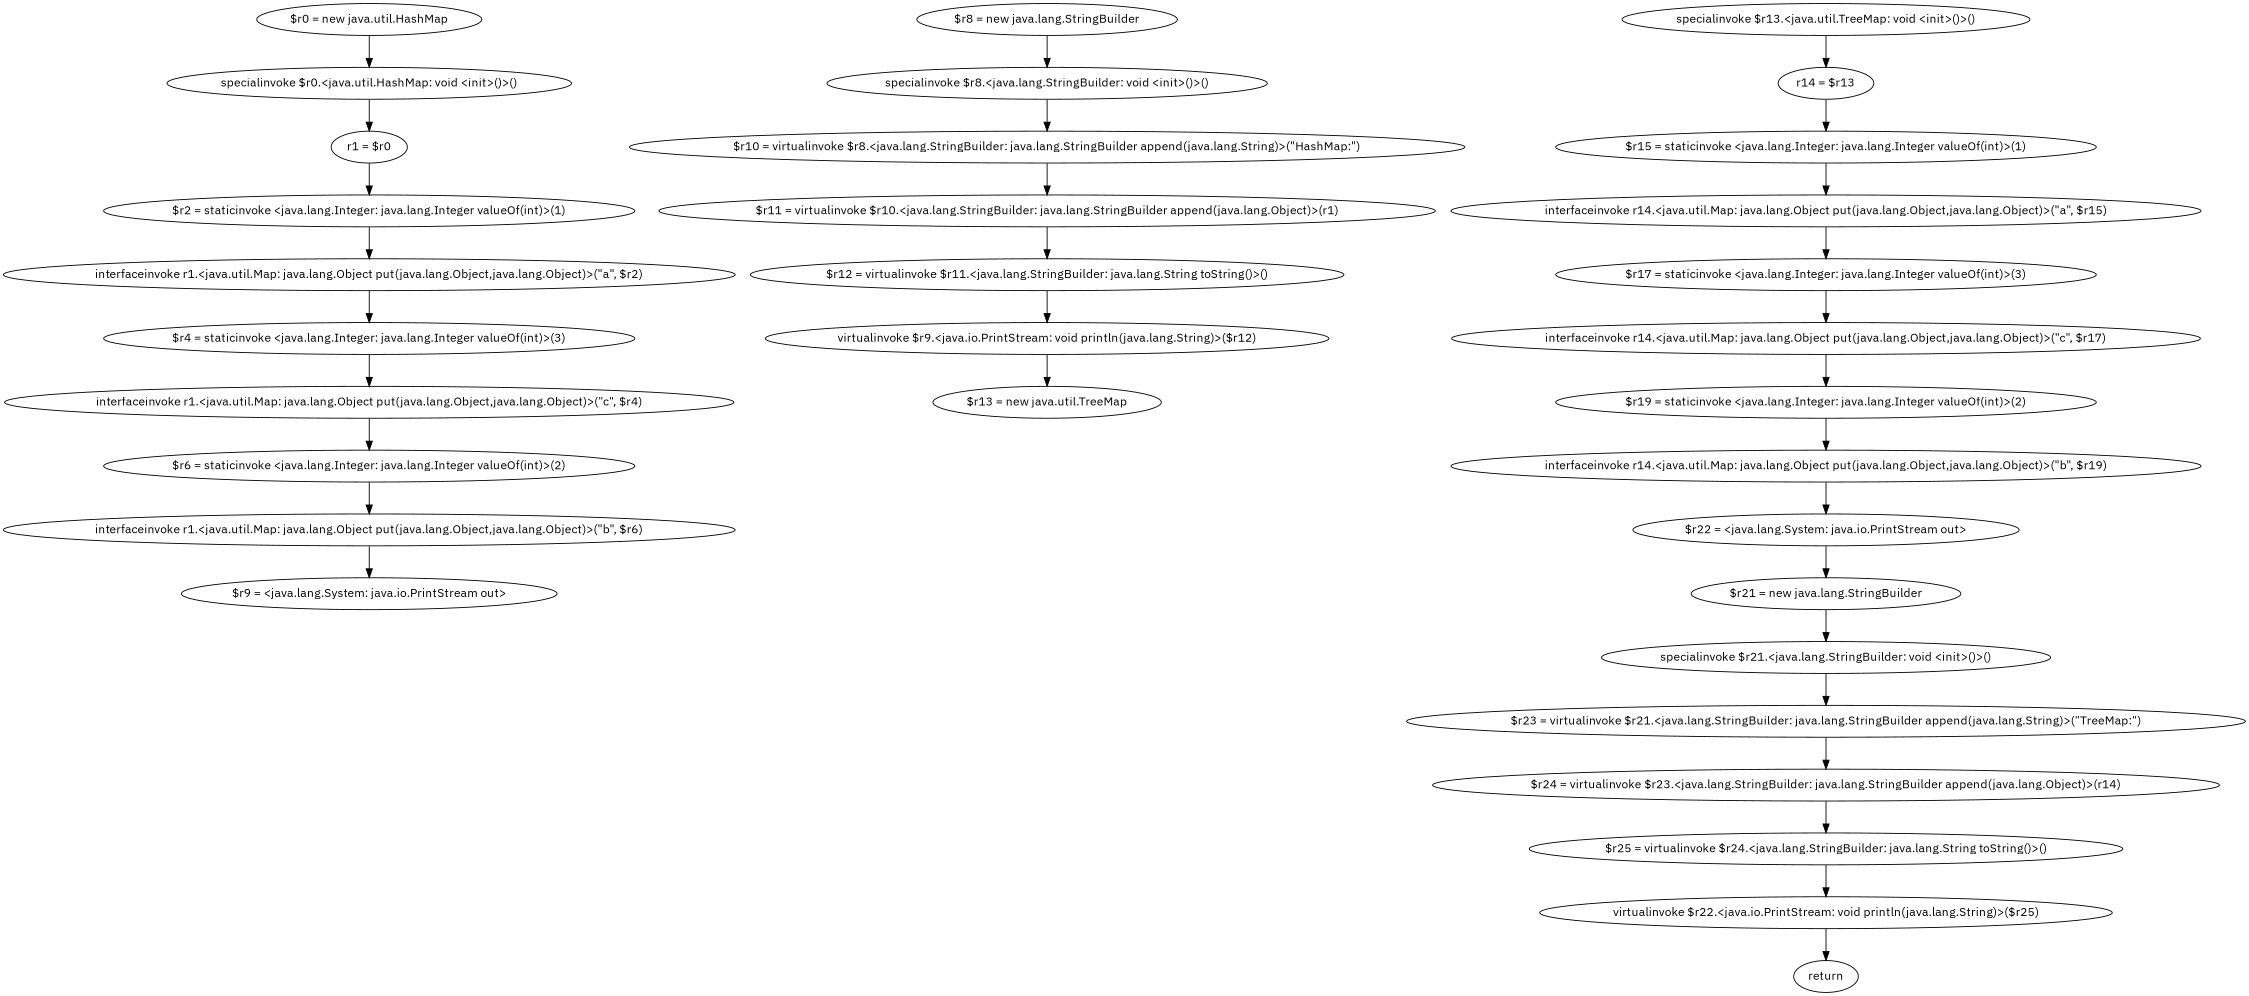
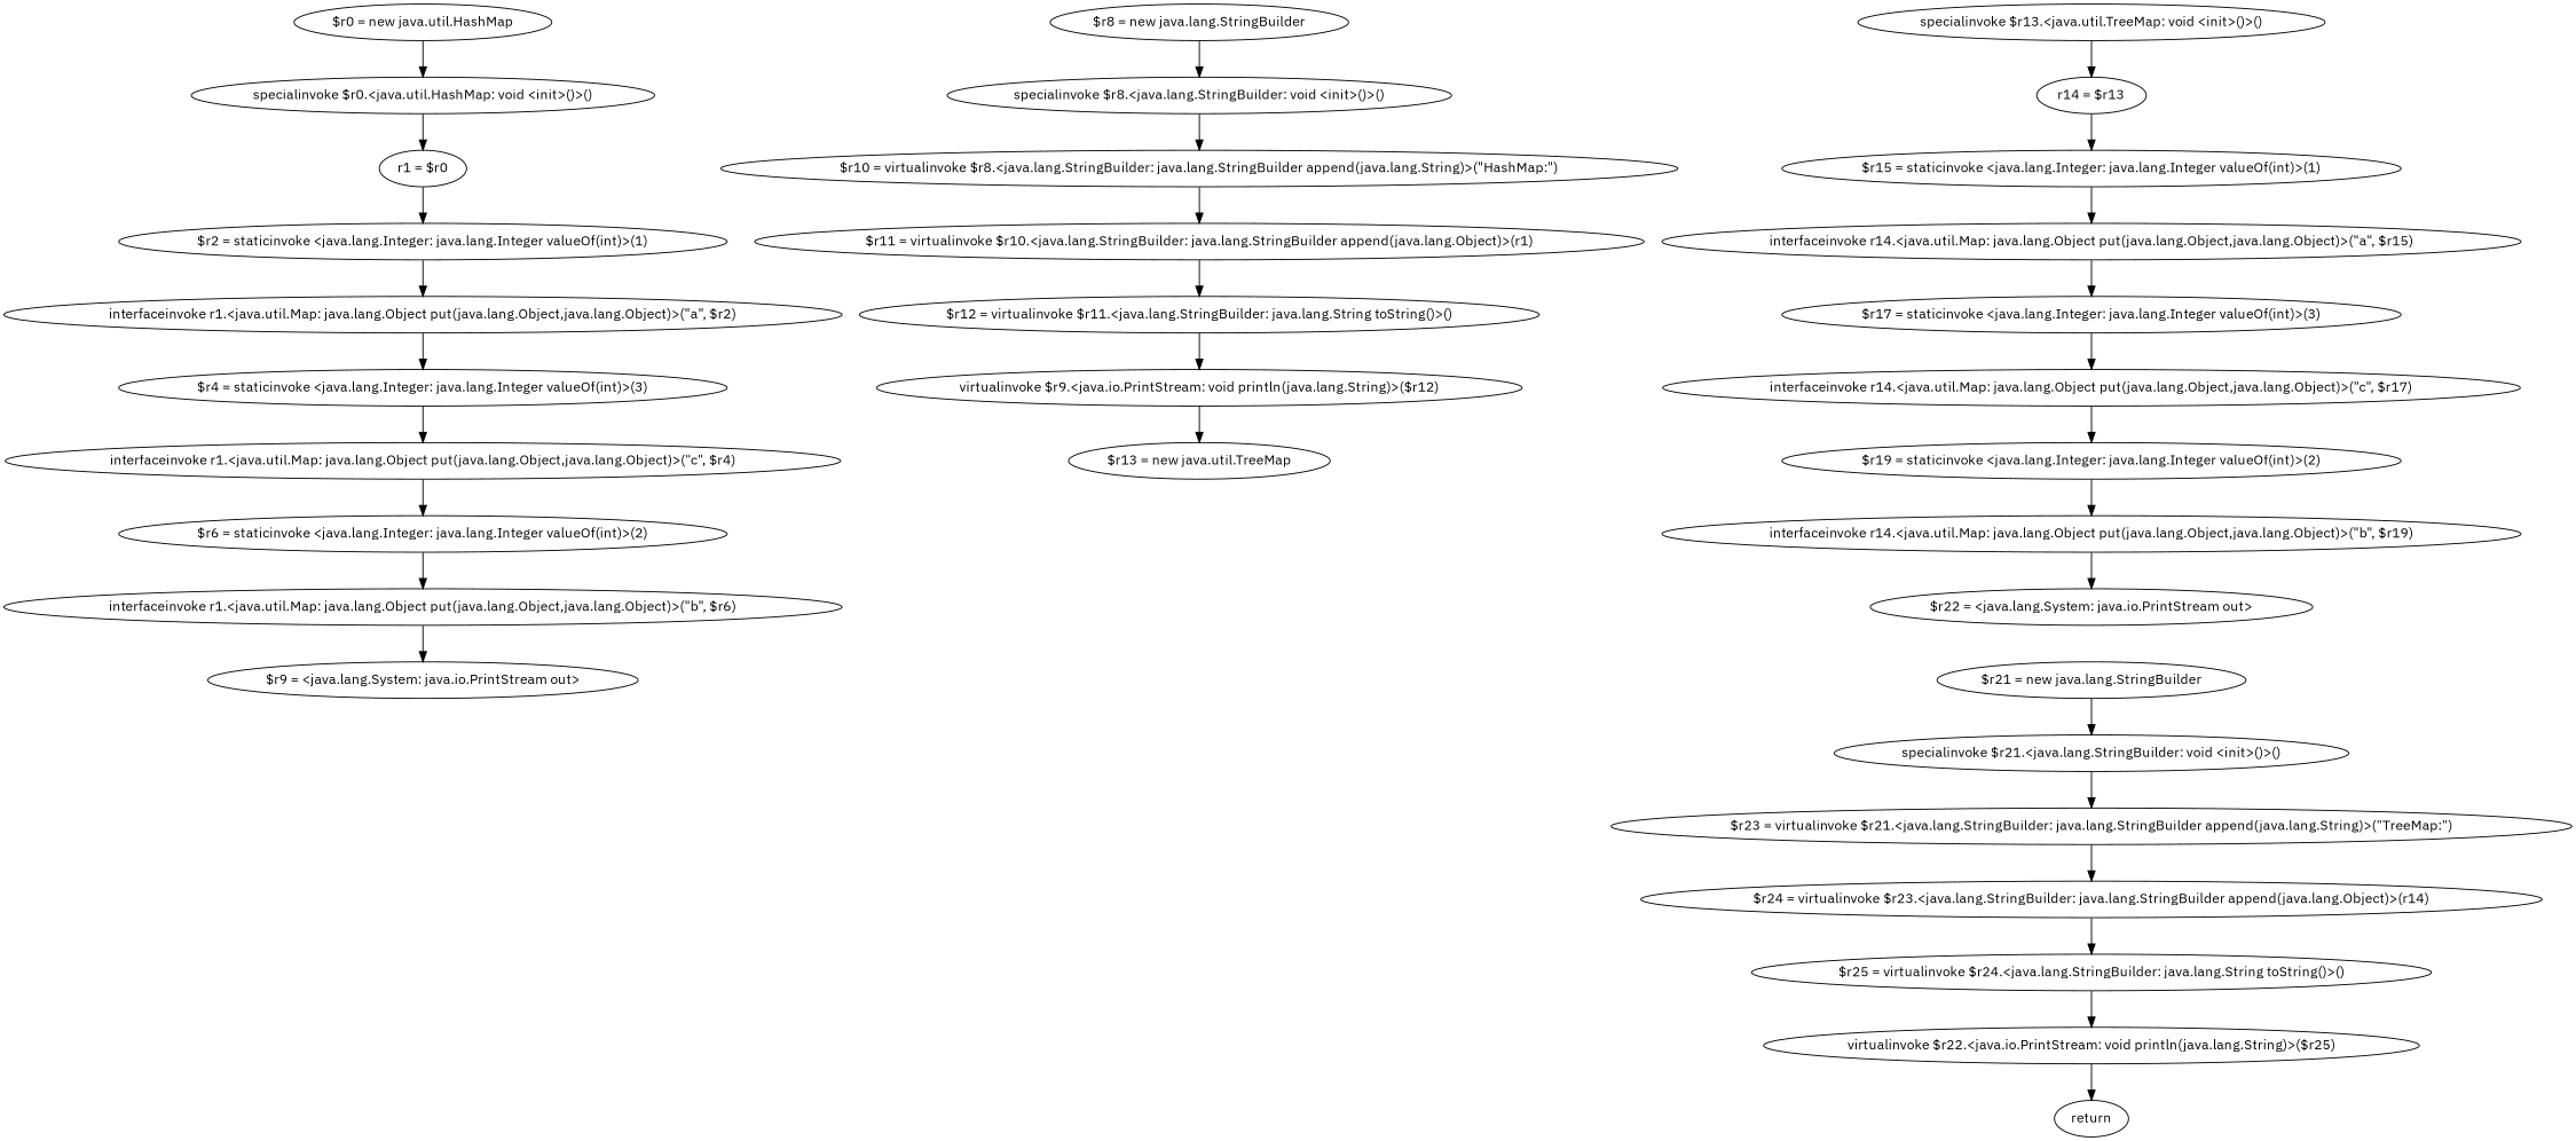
  digraph {
    fontname="IBM Plex Sans"
    node [fontname="IBM Plex Sans"]
    edge [fontname="IBM Plex Sans"]
    "$r0 = new java.util.HashMap"
    "specialinvoke $r0.<java.util.HashMap: void <init>()>()"
    "r1 = $r0"
    "$r2 = staticinvoke <java.lang.Integer: java.lang.Integer valueOf(int)>(1)"
    "interfaceinvoke r1.<java.util.Map: java.lang.Object put(java.lang.Object,java.lang.Object)>(\"a\", $r2)"
    "$r4 = staticinvoke <java.lang.Integer: java.lang.Integer valueOf(int)>(3)"
    "interfaceinvoke r1.<java.util.Map: java.lang.Object put(java.lang.Object,java.lang.Object)>(\"c\", $r4)"
    "$r6 = staticinvoke <java.lang.Integer: java.lang.Integer valueOf(int)>(2)"
    "interfaceinvoke r1.<java.util.Map: java.lang.Object put(java.lang.Object,java.lang.Object)>(\"b\", $r6)"
    "$r9 = <java.lang.System: java.io.PrintStream out>"
    "$r8 = new java.lang.StringBuilder"
    "specialinvoke $r8.<java.lang.StringBuilder: void <init>()>()"
    "$r10 = virtualinvoke $r8.<java.lang.StringBuilder: java.lang.StringBuilder append(java.lang.String)>(\"HashMap:\")"
    "$r11 = virtualinvoke $r10.<java.lang.StringBuilder: java.lang.StringBuilder append(java.lang.Object)>(r1)"
    "$r12 = virtualinvoke $r11.<java.lang.StringBuilder: java.lang.String toString()>()"
    "virtualinvoke $r9.<java.io.PrintStream: void println(java.lang.String)>($r12)"
    "$r13 = new java.util.TreeMap"
    "specialinvoke $r13.<java.util.TreeMap: void <init>()>()"
    "r14 = $r13"
    "$r15 = staticinvoke <java.lang.Integer: java.lang.Integer valueOf(int)>(1)"
    "interfaceinvoke r14.<java.util.Map: java.lang.Object put(java.lang.Object,java.lang.Object)>(\"a\", $r15)"
    "$r17 = staticinvoke <java.lang.Integer: java.lang.Integer valueOf(int)>(3)"
    "interfaceinvoke r14.<java.util.Map: java.lang.Object put(java.lang.Object,java.lang.Object)>(\"c\", $r17)"
    "$r19 = staticinvoke <java.lang.Integer: java.lang.Integer valueOf(int)>(2)"
    "interfaceinvoke r14.<java.util.Map: java.lang.Object put(java.lang.Object,java.lang.Object)>(\"b\", $r19)"
    "$r22 = <java.lang.System: java.io.PrintStream out>"
    "$r21 = new java.lang.StringBuilder"
    "specialinvoke $r21.<java.lang.StringBuilder: void <init>()>()"
    "$r23 = virtualinvoke $r21.<java.lang.StringBuilder: java.lang.StringBuilder append(java.lang.String)>(\"TreeMap:\")"
    "$r24 = virtualinvoke $r23.<java.lang.StringBuilder: java.lang.StringBuilder append(java.lang.Object)>(r14)"
    "$r25 = virtualinvoke $r24.<java.lang.StringBuilder: java.lang.String toString()>()"
    "virtualinvoke $r22.<java.io.PrintStream: void println(java.lang.String)>($r25)"
    return
    "$r0 = new java.util.HashMap" -> "specialinvoke $r0.<java.util.HashMap: void <init>()>()"
    "specialinvoke $r0.<java.util.HashMap: void <init>()>()" -> "r1 = $r0"
    "r1 = $r0" -> "$r2 = staticinvoke <java.lang.Integer: java.lang.Integer valueOf(int)>(1)"
    "$r2 = staticinvoke <java.lang.Integer: java.lang.Integer valueOf(int)>(1)" -> "interfaceinvoke r1.<java.util.Map: java.lang.Object put(java.lang.Object,java.lang.Object)>(\"a\", $r2)"
    "interfaceinvoke r1.<java.util.Map: java.lang.Object put(java.lang.Object,java.lang.Object)>(\"a\", $r2)" -> "$r4 = staticinvoke <java.lang.Integer: java.lang.Integer valueOf(int)>(3)"
    "$r4 = staticinvoke <java.lang.Integer: java.lang.Integer valueOf(int)>(3)" -> "interfaceinvoke r1.<java.util.Map: java.lang.Object put(java.lang.Object,java.lang.Object)>(\"c\", $r4)"
    "interfaceinvoke r1.<java.util.Map: java.lang.Object put(java.lang.Object,java.lang.Object)>(\"c\", $r4)" -> "$r6 = staticinvoke <java.lang.Integer: java.lang.Integer valueOf(int)>(2)"
    "$r6 = staticinvoke <java.lang.Integer: java.lang.Integer valueOf(int)>(2)" -> "interfaceinvoke r1.<java.util.Map: java.lang.Object put(java.lang.Object,java.lang.Object)>(\"b\", $r6)"
    "interfaceinvoke r1.<java.util.Map: java.lang.Object put(java.lang.Object,java.lang.Object)>(\"b\", $r6)" -> "$r9 = <java.lang.System: java.io.PrintStream out>"
    "$r8 = new java.lang.StringBuilder" -> "specialinvoke $r8.<java.lang.StringBuilder: void <init>()>()"
    "specialinvoke $r8.<java.lang.StringBuilder: void <init>()>()" -> "$r10 = virtualinvoke $r8.<java.lang.StringBuilder: java.lang.StringBuilder append(java.lang.String)>(\"HashMap:\")"
    "$r10 = virtualinvoke $r8.<java.lang.StringBuilder: java.lang.StringBuilder append(java.lang.String)>(\"HashMap:\")" -> "$r11 = virtualinvoke $r10.<java.lang.StringBuilder: java.lang.StringBuilder append(java.lang.Object)>(r1)"
    "$r11 = virtualinvoke $r10.<java.lang.StringBuilder: java.lang.StringBuilder append(java.lang.Object)>(r1)" -> "$r12 = virtualinvoke $r11.<java.lang.StringBuilder: java.lang.String toString()>()"
    "$r12 = virtualinvoke $r11.<java.lang.StringBuilder: java.lang.String toString()>()" -> "virtualinvoke $r9.<java.io.PrintStream: void println(java.lang.String)>($r12)"
    "virtualinvoke $r9.<java.io.PrintStream: void println(java.lang.String)>($r12)" -> "$r13 = new java.util.TreeMap"
    "specialinvoke $r13.<java.util.TreeMap: void <init>()>()" -> "r14 = $r13"
    "r14 = $r13" -> "$r15 = staticinvoke <java.lang.Integer: java.lang.Integer valueOf(int)>(1)"
    "$r15 = staticinvoke <java.lang.Integer: java.lang.Integer valueOf(int)>(1)" -> "interfaceinvoke r14.<java.util.Map: java.lang.Object put(java.lang.Object,java.lang.Object)>(\"a\", $r15)"
    "interfaceinvoke r14.<java.util.Map: java.lang.Object put(java.lang.Object,java.lang.Object)>(\"a\", $r15)" -> "$r17 = staticinvoke <java.lang.Integer: java.lang.Integer valueOf(int)>(3)"
    "$r17 = staticinvoke <java.lang.Integer: java.lang.Integer valueOf(int)>(3)" -> "interfaceinvoke r14.<java.util.Map: java.lang.Object put(java.lang.Object,java.lang.Object)>(\"c\", $r17)"
    "interfaceinvoke r14.<java.util.Map: java.lang.Object put(java.lang.Object,java.lang.Object)>(\"c\", $r17)" -> "$r19 = staticinvoke <java.lang.Integer: java.lang.Integer valueOf(int)>(2)"
    "$r19 = staticinvoke <java.lang.Integer: java.lang.Integer valueOf(int)>(2)" -> "interfaceinvoke r14.<java.util.Map: java.lang.Object put(java.lang.Object,java.lang.Object)>(\"b\", $r19)"
    "interfaceinvoke r14.<java.util.Map: java.lang.Object put(java.lang.Object,java.lang.Object)>(\"b\", $r19)" -> "$r22 = <java.lang.System: java.io.PrintStream out>"
-   "$r22 = <java.lang.System: java.io.PrintStream out>" -> "$r21 = new java.lang.StringBuilder"
    "$r21 = new java.lang.StringBuilder" -> "specialinvoke $r21.<java.lang.StringBuilder: void <init>()>()"
    "specialinvoke $r21.<java.lang.StringBuilder: void <init>()>()" -> "$r23 = virtualinvoke $r21.<java.lang.StringBuilder: java.lang.StringBuilder append(java.lang.String)>(\"TreeMap:\")"
    "$r23 = virtualinvoke $r21.<java.lang.StringBuilder: java.lang.StringBuilder append(java.lang.String)>(\"TreeMap:\")" -> "$r24 = virtualinvoke $r23.<java.lang.StringBuilder: java.lang.StringBuilder append(java.lang.Object)>(r14)"
    "$r24 = virtualinvoke $r23.<java.lang.StringBuilder: java.lang.StringBuilder append(java.lang.Object)>(r14)" -> "$r25 = virtualinvoke $r24.<java.lang.StringBuilder: java.lang.String toString()>()"
    "$r25 = virtualinvoke $r24.<java.lang.StringBuilder: java.lang.String toString()>()" -> "virtualinvoke $r22.<java.io.PrintStream: void println(java.lang.String)>($r25)"
    "virtualinvoke $r22.<java.io.PrintStream: void println(java.lang.String)>($r25)" -> return
  }
